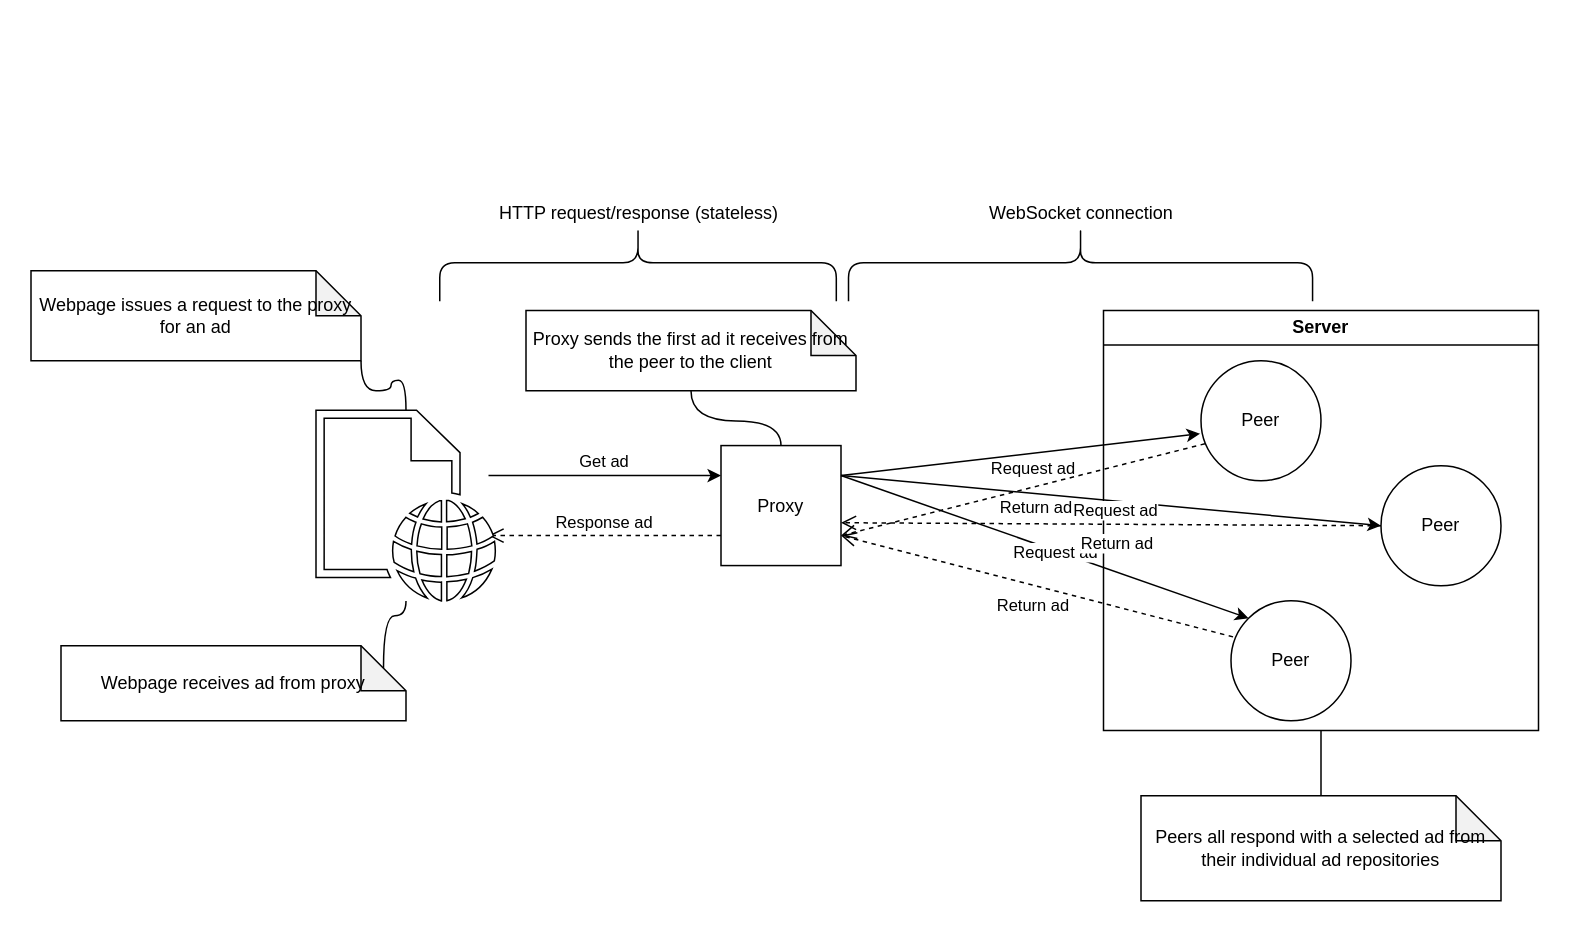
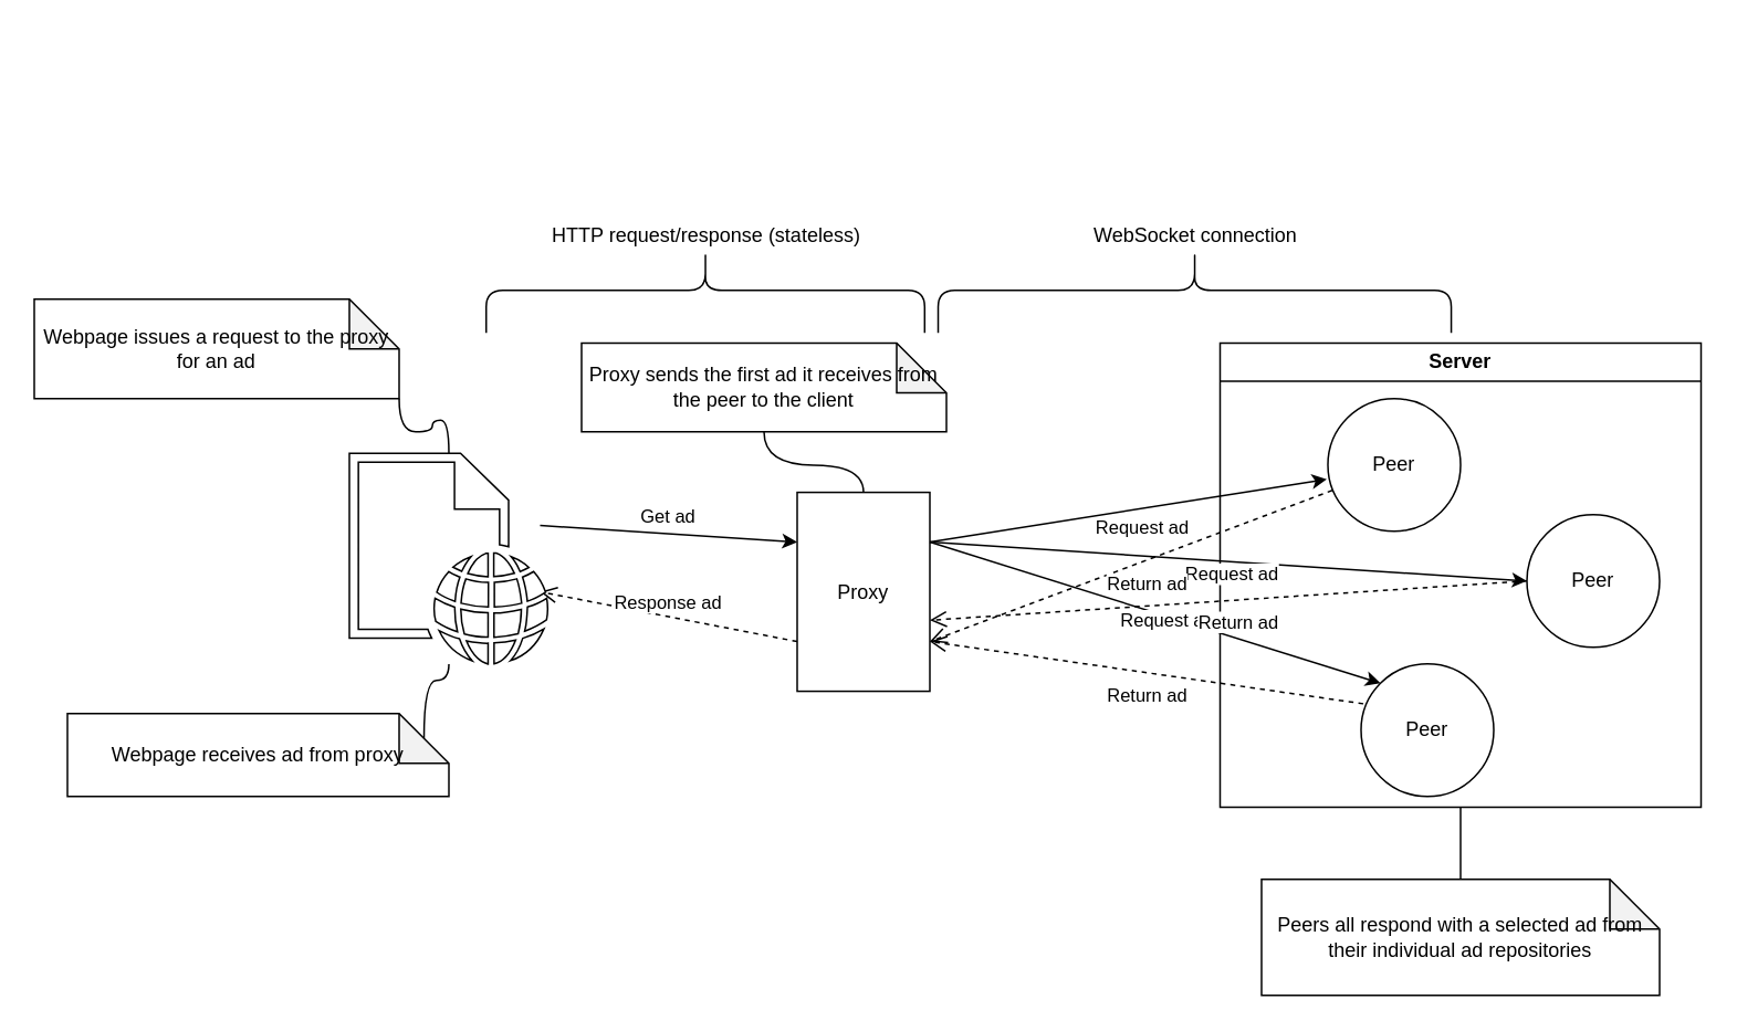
  <mxCell id="0" />
  <mxCell id="1" parent="0" />
  <mxCell id="2" style="edgeStyle=none;html=1;entryX=0;entryY=0.25;entryDx=0;entryDy=0;" parent="1" target="6" edge="1"><mxGeometry relative="1" as="geometry"><mxPoint x="515" y="316.55" as="targetPoint" /><mxPoint x="325" y="316.55" as="sourcePoint" /></mxGeometry></mxCell>
  <mxCell id="3" value="Get ad" style="edgeLabel;html=1;align=center;verticalAlign=middle;resizable=0;points=[];" parent="2" vertex="1" connectable="0"><mxGeometry x="-0.207" y="-1" relative="1" as="geometry"><mxPoint x="15" y="-11" as="offset" /></mxGeometry></mxCell>
  <mxCell id="4" style="edgeStyle=none;html=1;exitX=1;exitY=0.25;exitDx=0;exitDy=0;entryX=-0.008;entryY=0.608;entryDx=0;entryDy=0;entryPerimeter=0;" parent="1" source="6" target="9" edge="1"><mxGeometry relative="1" as="geometry" /></mxCell>
  <mxCell id="5" value="Request ad" style="edgeLabel;html=1;align=center;verticalAlign=middle;resizable=0;points=[];" parent="4" vertex="1" connectable="0"><mxGeometry x="-0.095" y="1" relative="1" as="geometry"><mxPoint x="19" y="9" as="offset" /></mxGeometry></mxCell>
- <mxCell id="6" value="Proxy" style="whiteSpace=wrap;html=1;aspect=fixed;" parent="1" vertex="1"><mxGeometry x="480" y="296.55" width="80" height="80" as="geometry" /></mxCell>
+ <mxCell id="6" value="Proxy" style="whiteSpace=wrap;html=1;aspect=fixed;" parent="1" vertex="1"><mxGeometry x="480" y="296.55" width="80" height="120" as="geometry" /></mxCell>
  <mxCell id="7" style="edgeStyle=orthogonalEdgeStyle;curved=1;rounded=0;orthogonalLoop=1;jettySize=auto;html=1;exitX=0.5;exitY=1;exitDx=0;exitDy=0;entryX=0.5;entryY=0;entryDx=0;entryDy=0;entryPerimeter=0;endArrow=none;endFill=0;" edge="1" parent="1" source="8" target="29"><mxGeometry relative="1" as="geometry" /></mxCell>
  <mxCell id="8" value="Server" style="swimlane;whiteSpace=wrap;html=1;" parent="1" vertex="1"><mxGeometry x="735" y="206.55" width="290" height="280" as="geometry"><mxRectangle x="495" y="96.55" width="80" height="30" as="alternateBounds" /></mxGeometry></mxCell>
  <mxCell id="9" value="Peer" style="ellipse;whiteSpace=wrap;html=1;aspect=fixed;" parent="8" vertex="1"><mxGeometry x="65" y="33.45" width="80" height="80" as="geometry" /></mxCell>
  <mxCell id="10" value="Peer" style="ellipse;whiteSpace=wrap;html=1;aspect=fixed;" parent="8" vertex="1"><mxGeometry x="85" y="193.45" width="80" height="80" as="geometry" /></mxCell>
  <mxCell id="11" value="Peer" style="ellipse;whiteSpace=wrap;html=1;aspect=fixed;" parent="8" vertex="1"><mxGeometry x="185" y="103.45" width="80" height="80" as="geometry" /></mxCell>
  <mxCell id="12" value="Response ad" style="html=1;verticalAlign=bottom;endArrow=open;dashed=1;endSize=8;exitX=0;exitY=0.75;exitDx=0;exitDy=0;" parent="1" source="6" edge="1"><mxGeometry relative="1" as="geometry"><mxPoint x="445" y="356.55" as="sourcePoint" /><mxPoint x="325" y="356.55" as="targetPoint" /></mxGeometry></mxCell>
  <mxCell id="13" value="Return ad" style="html=1;verticalAlign=bottom;endArrow=open;dashed=1;endSize=8;entryX=1;entryY=0.75;entryDx=0;entryDy=0;exitX=0.017;exitY=0.301;exitDx=0;exitDy=0;exitPerimeter=0;" parent="1" source="10" target="6" edge="1"><mxGeometry x="-0.023" y="22" relative="1" as="geometry"><mxPoint x="710" y="420" as="sourcePoint" /><mxPoint x="615" y="406.55" as="targetPoint" /><mxPoint as="offset" /></mxGeometry></mxCell>
  <mxCell id="14" value="" style="shape=curlyBracket;whiteSpace=wrap;html=1;rounded=1;flipH=1;labelPosition=right;verticalLabelPosition=middle;align=left;verticalAlign=middle;rotation=-90;" parent="1" vertex="1"><mxGeometry x="399.06" y="42.5" width="51.25" height="264.37" as="geometry" /></mxCell>
  <mxCell id="15" value="" style="shape=curlyBracket;whiteSpace=wrap;html=1;rounded=1;flipH=1;labelPosition=right;verticalLabelPosition=middle;align=left;verticalAlign=middle;rotation=-90;" parent="1" vertex="1"><mxGeometry x="694.07" y="20" width="51.25" height="309.37" as="geometry" /></mxCell>
  <mxCell id="16" value="WebSocket connection" style="text;html=1;align=center;verticalAlign=middle;resizable=0;points=[];autosize=1;strokeColor=none;fillColor=none;" parent="1" vertex="1"><mxGeometry x="650" y="131.55" width="140" height="20" as="geometry" /></mxCell>
  <mxCell id="17" value="HTTP request/response (stateless)" style="text;html=1;align=center;verticalAlign=middle;resizable=0;points=[];autosize=1;strokeColor=none;fillColor=none;" parent="1" vertex="1"><mxGeometry x="320.31" y="126.55" width="210" height="30" as="geometry" /></mxCell>
  <mxCell id="18" value="" style="sketch=0;pointerEvents=1;shadow=0;dashed=0;html=1;labelPosition=center;verticalLabelPosition=bottom;verticalAlign=top;outlineConnect=0;align=center;shape=mxgraph.office.concepts.web_page;" parent="1" vertex="1"><mxGeometry x="210" y="272.98" width="120" height="127.13" as="geometry" /></mxCell>
  <mxCell id="19" style="edgeStyle=none;html=1;exitX=1;exitY=0.25;exitDx=0;exitDy=0;entryX=0;entryY=0.5;entryDx=0;entryDy=0;" edge="1" parent="1" source="6" target="11"><mxGeometry relative="1" as="geometry"><mxPoint x="570" y="326.55" as="sourcePoint" /><mxPoint x="769.36" y="298.64" as="targetPoint" /></mxGeometry></mxCell>
  <mxCell id="20" value="Request ad" style="edgeLabel;html=1;align=center;verticalAlign=middle;resizable=0;points=[];" vertex="1" connectable="0" parent="19"><mxGeometry x="-0.095" y="1" relative="1" as="geometry"><mxPoint x="19" y="9" as="offset" /></mxGeometry></mxCell>
  <mxCell id="21" style="edgeStyle=none;html=1;exitX=1;exitY=0.25;exitDx=0;exitDy=0;entryX=0;entryY=0;entryDx=0;entryDy=0;" edge="1" parent="1" source="6" target="10"><mxGeometry relative="1" as="geometry"><mxPoint x="570" y="326.55" as="sourcePoint" /><mxPoint x="769.36" y="298.64" as="targetPoint" /></mxGeometry></mxCell>
  <mxCell id="22" value="Request ad" style="edgeLabel;html=1;align=center;verticalAlign=middle;resizable=0;points=[];" vertex="1" connectable="0" parent="21"><mxGeometry x="-0.095" y="1" relative="1" as="geometry"><mxPoint x="19" y="9" as="offset" /></mxGeometry></mxCell>
  <mxCell id="23" value="Return ad" style="html=1;verticalAlign=bottom;endArrow=open;dashed=1;endSize=8;entryX=1;entryY=0.643;entryDx=0;entryDy=0;exitX=0;exitY=0.5;exitDx=0;exitDy=0;entryPerimeter=0;" edge="1" parent="1" source="11" target="6"><mxGeometry x="-0.023" y="22" relative="1" as="geometry"><mxPoint x="831.36" y="434.08" as="sourcePoint" /><mxPoint x="570" y="366.55" as="targetPoint" /><mxPoint as="offset" /></mxGeometry></mxCell>
  <mxCell id="24" value="Return ad" style="html=1;verticalAlign=bottom;endArrow=open;dashed=1;endSize=8;entryX=1;entryY=0.75;entryDx=0;entryDy=0;exitX=0.033;exitY=0.692;exitDx=0;exitDy=0;exitPerimeter=0;" edge="1" parent="1" source="9" target="6"><mxGeometry x="-0.023" y="22" relative="1" as="geometry"><mxPoint x="831.36" y="434.08" as="sourcePoint" /><mxPoint x="570" y="366.55" as="targetPoint" /><mxPoint as="offset" /></mxGeometry></mxCell>
  <mxCell id="25" style="edgeStyle=orthogonalEdgeStyle;rounded=0;orthogonalLoop=1;jettySize=auto;html=1;exitX=1;exitY=1;exitDx=0;exitDy=0;exitPerimeter=0;endArrow=none;endFill=0;curved=1;" edge="1" parent="1" source="26" target="18"><mxGeometry relative="1" as="geometry" /></mxCell>
  <mxCell id="26" value="Webpage issues a request to the proxy for an ad" style="shape=note;whiteSpace=wrap;html=1;backgroundOutline=1;darkOpacity=0.05;" vertex="1" parent="1"><mxGeometry x="20" y="180" width="220" height="60" as="geometry" /></mxCell>
  <mxCell id="27" style="edgeStyle=orthogonalEdgeStyle;curved=1;rounded=0;orthogonalLoop=1;jettySize=auto;html=1;exitX=0;exitY=0;exitDx=215;exitDy=15;exitPerimeter=0;endArrow=none;endFill=0;" edge="1" parent="1" source="28" target="18"><mxGeometry relative="1" as="geometry" /></mxCell>
  <mxCell id="28" value="Webpage receives ad from proxy" style="shape=note;whiteSpace=wrap;html=1;backgroundOutline=1;darkOpacity=0.05;" vertex="1" parent="1"><mxGeometry x="40" y="430" width="230" height="50" as="geometry" /></mxCell>
  <mxCell id="29" value="Peers all respond with a selected ad from their individual ad repositories" style="shape=note;whiteSpace=wrap;html=1;backgroundOutline=1;darkOpacity=0.05;" vertex="1" parent="1"><mxGeometry x="760" y="530" width="240" height="70" as="geometry" /></mxCell>
  <mxCell id="30" style="edgeStyle=orthogonalEdgeStyle;curved=1;rounded=0;orthogonalLoop=1;jettySize=auto;html=1;exitX=0.5;exitY=1;exitDx=0;exitDy=0;exitPerimeter=0;entryX=0.5;entryY=0;entryDx=0;entryDy=0;endArrow=none;endFill=0;" edge="1" parent="1" source="31" target="6"><mxGeometry relative="1" as="geometry" /></mxCell>
  <mxCell id="31" value="Proxy sends the first ad it receives from the peer to the client" style="shape=note;whiteSpace=wrap;html=1;backgroundOutline=1;darkOpacity=0.05;" vertex="1" parent="1"><mxGeometry x="350" y="206.55" width="220" height="53.45" as="geometry" /></mxCell>
